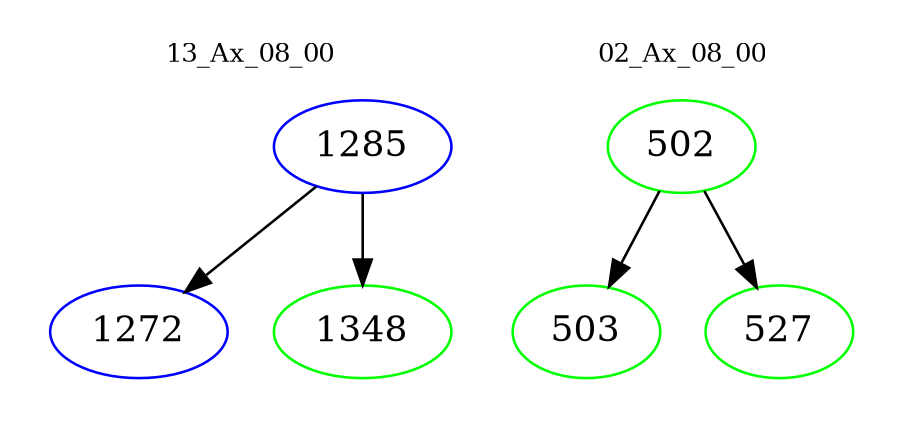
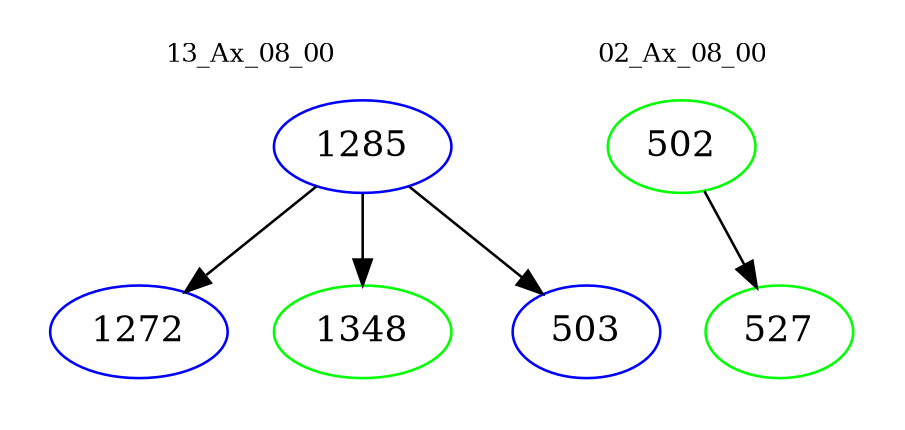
  digraph {
    node [color=green]
    edge [color=black]
    n1 [color=blue label=1285]
    n2 [color=blue label=1272]
    n3 [label=1348]
    n4 [label=502]
-   n5 [label=503]
+   n5 [color=blue label=503]
    n6 [label=527]
    subgraph cluster_1 {
      color=white
      fontsize=10
      label="13_Ax_08_00"
      n1
      n2
      n3
    }
    subgraph cluster_2 {
      color=white
      fontsize=10
      label="02_Ax_08_00"
      n4
      n5
      n6
    }
    n1 -> n2
    n1 -> n3
-   n4 -> n5
+   n1 -> n5
    n4 -> n6
  }
